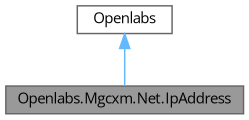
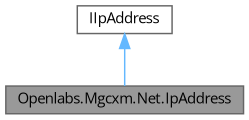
  digraph {
    fontname="Open Sans"
    node [color=gray40 fontname="Open Sans" fontsize=10 shape=box style=filled]
    n1 [fillcolor=grey60 fontcolor=black height=0.2 label="Openlabs.Mgcxm.Net.IpAddress" width=0.4]
-   n2 [fillcolor=white height=0.2 label=Openlabs width=0.4]
+   n2 [fillcolor=white height=0.2 label=IIpAddress width=0.4]
    n2 -> n1 [color=steelblue1 dir=back fontname="Open Sans" fontsize=10 labelfontname=Helvetica labelfontsize=10 style=solid]
  }
